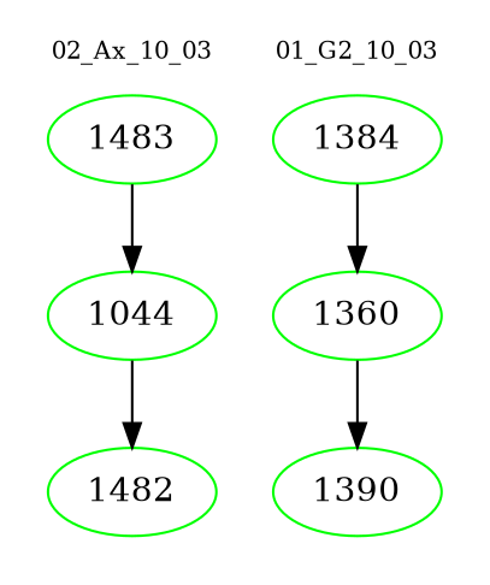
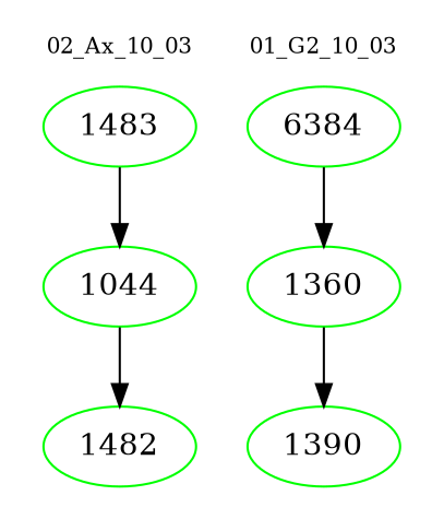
  digraph {
    fontname="DejaVu Serif"
    node [color=green fontname="DejaVu Serif"]
    edge [color=black fontname="DejaVu Serif"]
    n1 [label=1483]
    n2 [label=1044]
    n3 [label=1482]
-   n4 [label=1384]
+   n4 [label=6384]
    n5 [label=1360]
    n6 [label=1390]
    subgraph cluster_1 {
      color=white
      fontsize=10
      label="02_Ax_10_03"
      n1
      n2
      n3
    }
    subgraph cluster_2 {
      color=white
      fontsize=10
      label="01_G2_10_03"
      n4
      n5
      n6
    }
    n1 -> n2
    n2 -> n3
    n4 -> n5
    n5 -> n6
  }
